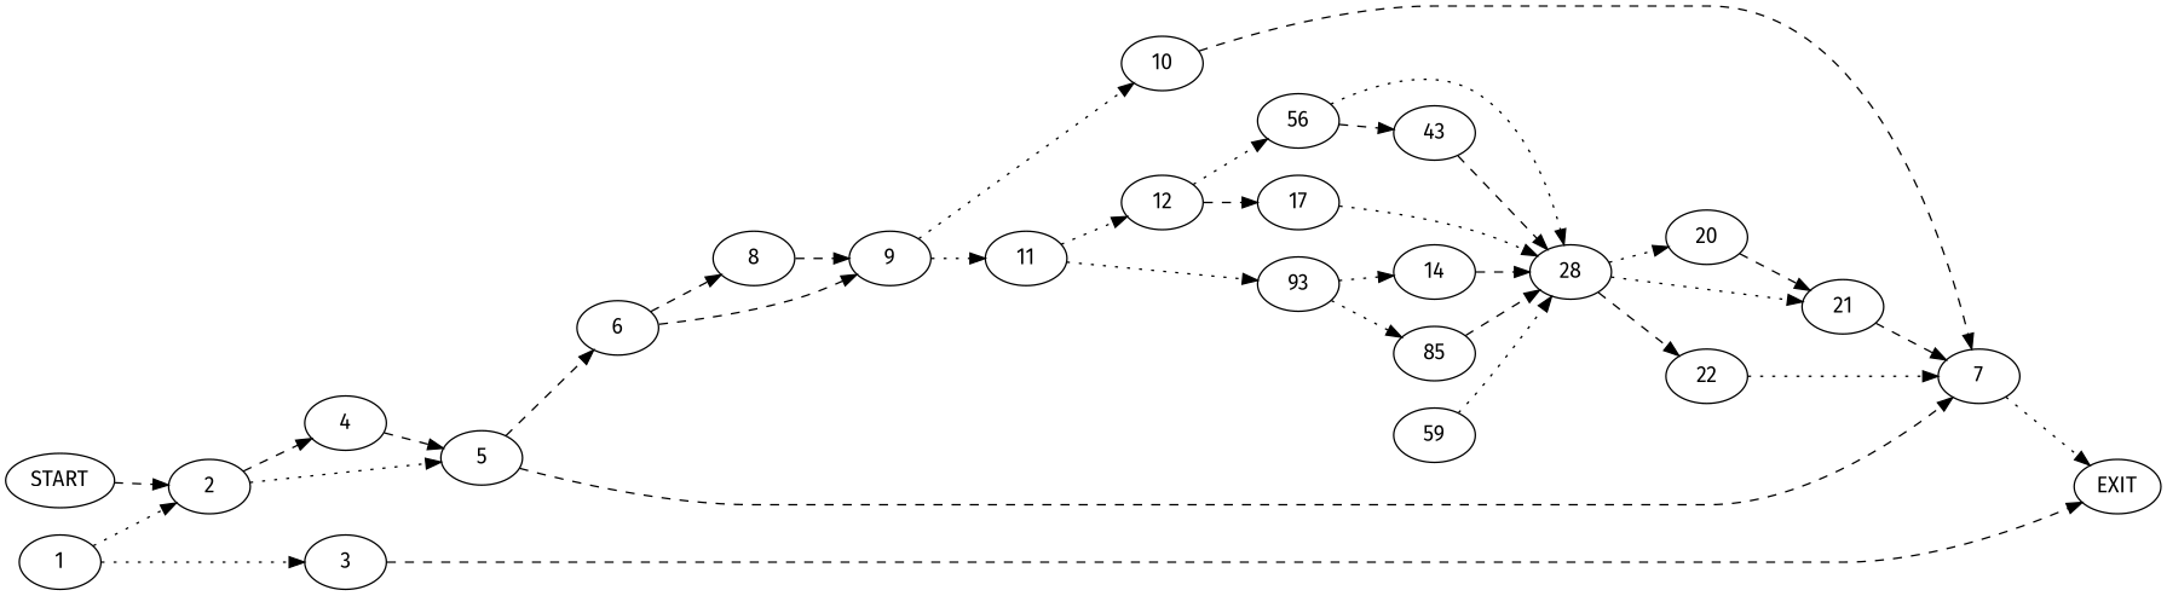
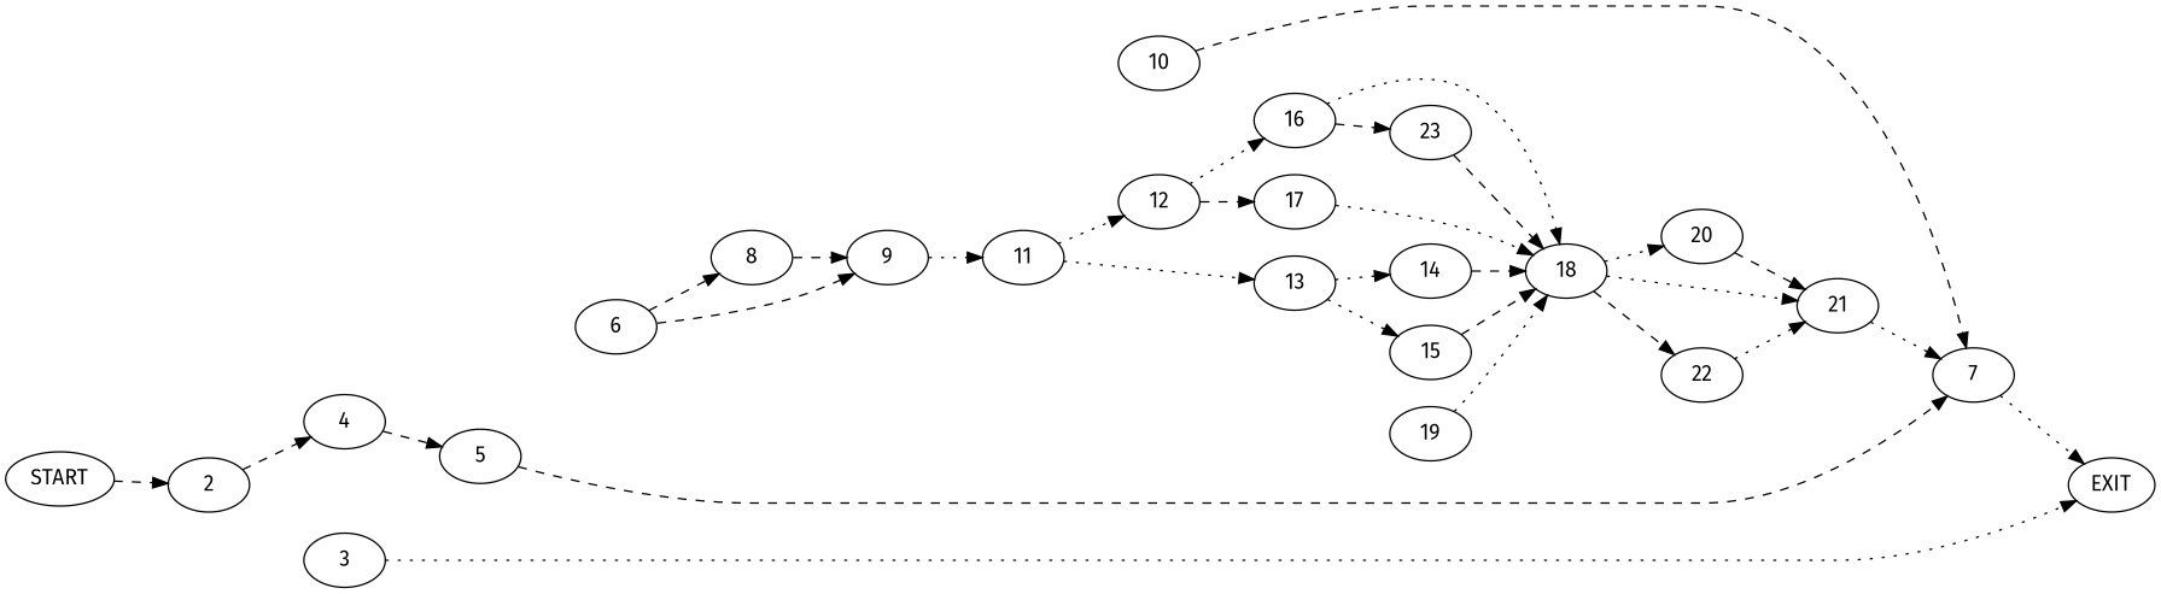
  digraph {
    fontname="Fira Sans"
    rankdir=LR
    node [fontname="Fira Sans"]
    edge [fontname="Fira Sans" style=dotted]
    n1 [label=START]
    2
-   1
    3
    n5 [label=EXIT]
    4
    5
    6
    7
    8
    9
    10
    11
    12
-   13 [label=93]
-   16 [label=56]
+   13
+   16
    17
    14
-   15 [label=85]
-   18 [label=28]
-   23 [label=43]
+   15
+   18
+   23
    20
    21
    22
-   19 [label=59]
+   19
    n1 -> 2 [style=dashed]
    2 -> 4 [style=dashed]
-   2 -> 5
-   1 -> 2
-   1 -> 3
-   3 -> n5 [style=dashed]
+   3 -> n5
    4 -> 5 [style=dashed]
-   5 -> 6 [style=dashed]
    5 -> 7 [style=dashed]
    6 -> 8 [style=dashed]
    6 -> 9 [style=dashed]
    7 -> n5
    8 -> 9 [style=dashed]
-   9 -> 10
    9 -> 11
    10 -> 7 [style=dashed]
    11 -> 12
    11 -> 13
    12 -> 16
    12 -> 17 [style=dashed]
    13 -> 14
    13 -> 15
    16 -> 18
    16 -> 23 [style=dashed]
    17 -> 18
    14 -> 18 [style=dashed]
    15 -> 18 [style=dashed]
    18 -> 20
    18 -> 21
    18 -> 22 [style=dashed]
    23 -> 18 [style=dashed]
    20 -> 21 [style=dashed]
-   21 -> 7 [style=dashed]
-   22 -> 7
+   21 -> 7
+   22 -> 21
    19 -> 18
  }
